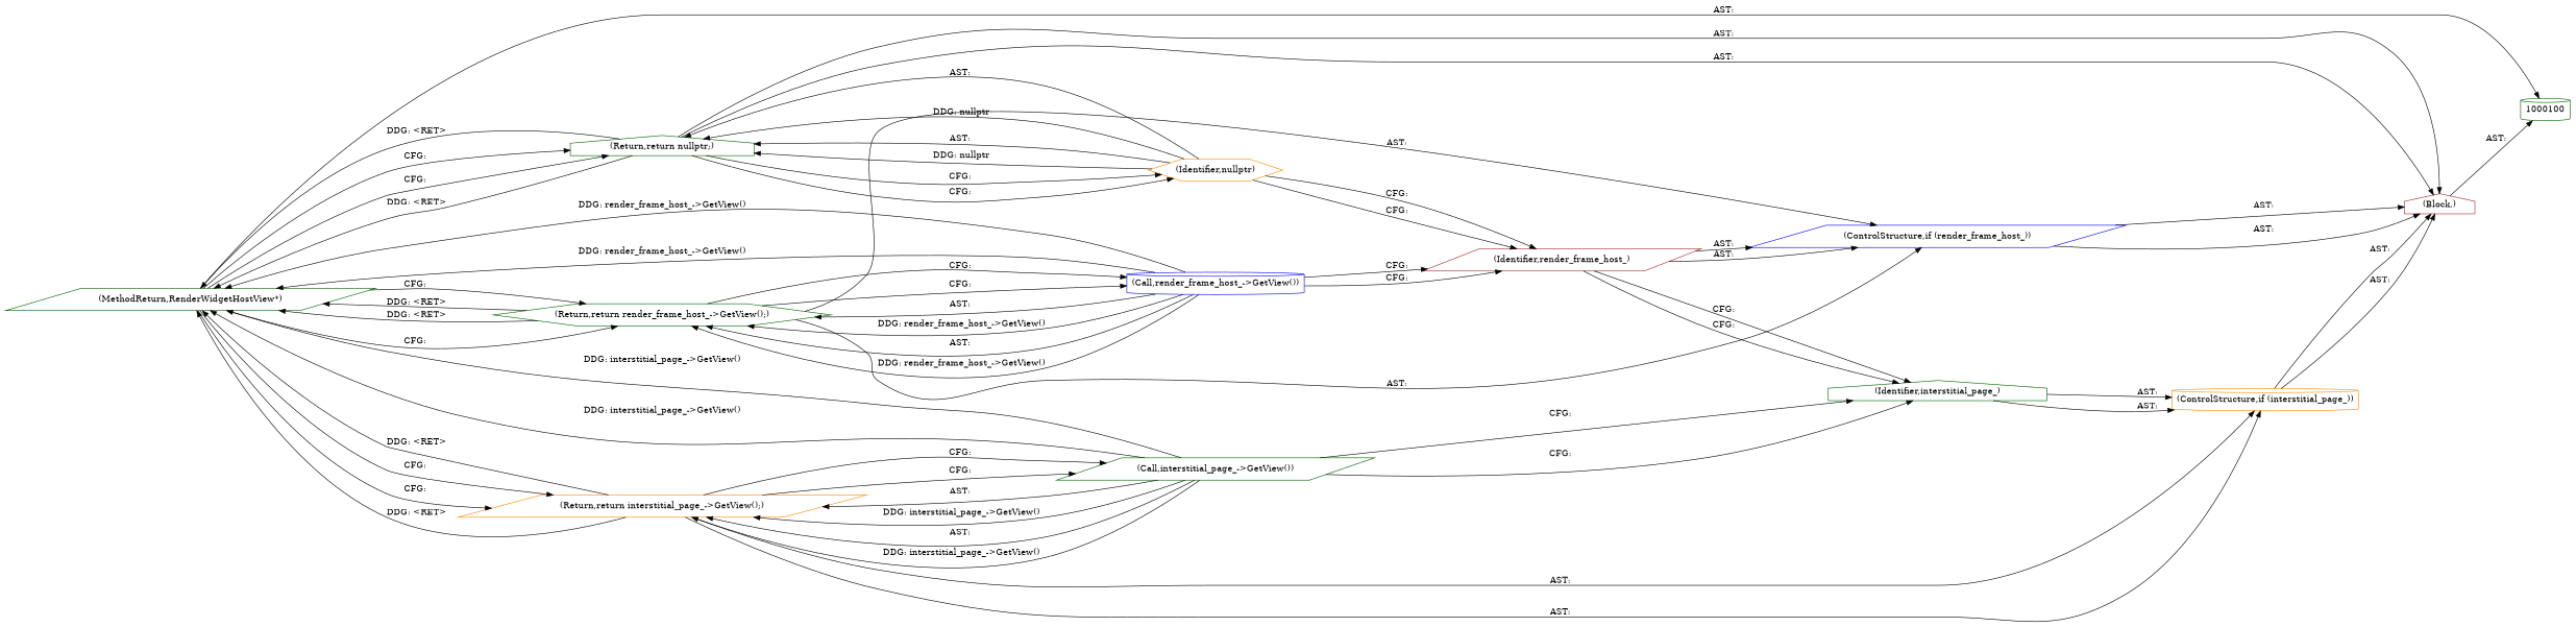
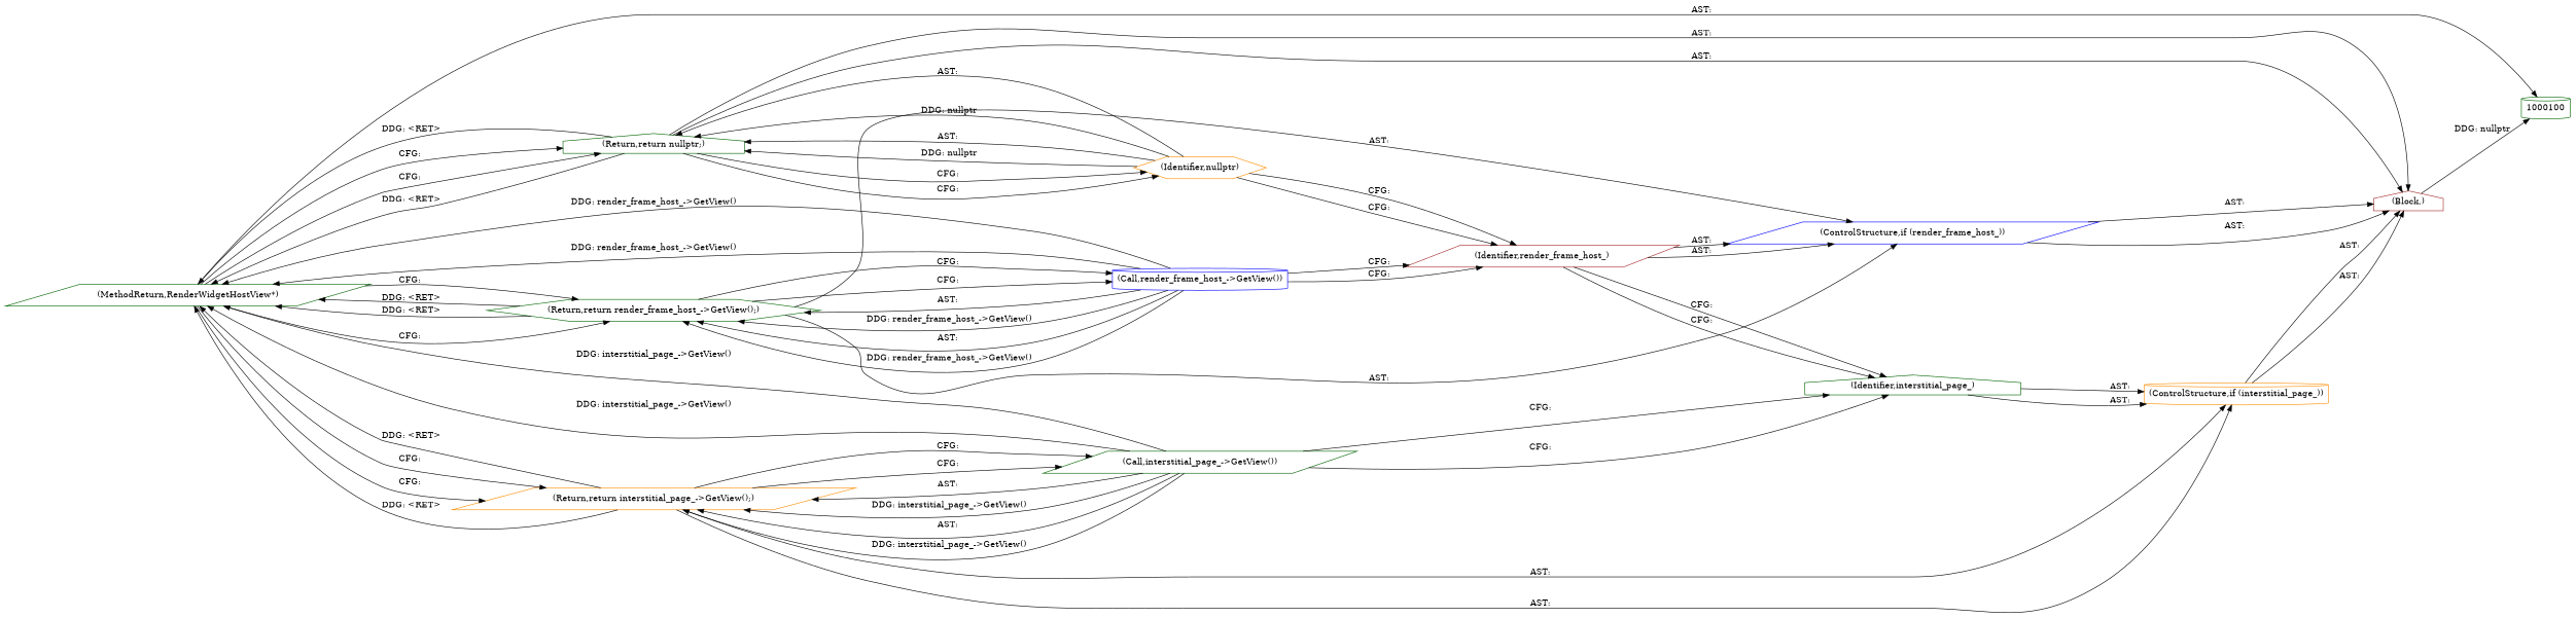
  digraph {
    rankdir=LR
    node [color=darkgreen shape=parallelogram]
    n1 [label="(MethodReturn,RenderWidgetHostView*)"]
    n2 [color=darkorange label="(Return,return interstitial_page_->GetView();)"]
    n3 [label="(Return,return render_frame_host_->GetView();)" shape=hexagon]
    n4 [label="(Return,return nullptr;)" shape=house]
    1000100 [shape=cylinder]
    n6 [color=darkorange label="(ControlStructure,if (interstitial_page_))" shape=cylinder]
    n7 [label="(Call,interstitial_page_->GetView())"]
    n8 [color=blue label="(ControlStructure,if (render_frame_host_))"]
    n9 [color=blue label="(Call,render_frame_host_->GetView())" shape=cylinder]
    n10 [color=brown label="(Block,)" shape=house]
    n11 [color=darkorange label="(Identifier,nullptr)" shape=hexagon]
    n12 [label="(Identifier,interstitial_page_)" shape=house]
    n13 [color=brown label="(Identifier,render_frame_host_)"]
    n1 -> n2 [label="CFG: "]
    n1 -> n2 [label="CFG: "]
    n1 -> n3 [label="CFG: "]
    n1 -> n3 [label="CFG: "]
    n1 -> n4 [label="CFG: "]
    n1 -> n4 [label="CFG: "]
    n1 -> 1000100 [label="AST: "]
    n2 -> n1 [label="DDG: <RET>"]
    n2 -> n1 [label="DDG: <RET>"]
    n2 -> n6 [label="AST: "]
    n2 -> n6 [label="AST: "]
    n2 -> n7 [label="CFG: "]
    n2 -> n7 [label="CFG: "]
    n3 -> n1 [label="DDG: <RET>"]
    n3 -> n1 [label="DDG: <RET>"]
    n3 -> n8 [label="AST: "]
    n3 -> n8 [label="AST: "]
    n3 -> n9 [label="CFG: "]
    n3 -> n9 [label="CFG: "]
    n4 -> n1 [label="DDG: <RET>"]
    n4 -> n1 [label="DDG: <RET>"]
    n4 -> n10 [label="AST: "]
    n4 -> n10 [label="AST: "]
    n4 -> n11 [label="CFG: "]
    n4 -> n11 [label="CFG: "]
    n6 -> n10 [label="AST: "]
    n6 -> n10 [label="AST: "]
    n7 -> n1 [label="DDG: interstitial_page_->GetView()"]
    n7 -> n1 [label="DDG: interstitial_page_->GetView()"]
    n7 -> n2 [label="AST: "]
    n7 -> n2 [label="DDG: interstitial_page_->GetView()"]
    n7 -> n2 [label="AST: "]
    n7 -> n2 [label="DDG: interstitial_page_->GetView()"]
    n7 -> n12 [label="CFG: "]
    n7 -> n12 [label="CFG: "]
    n8 -> n10 [label="AST: "]
    n8 -> n10 [label="AST: "]
    n9 -> n1 [label="DDG: render_frame_host_->GetView()"]
    n9 -> n1 [label="DDG: render_frame_host_->GetView()"]
    n9 -> n3 [label="AST: "]
    n9 -> n3 [label="DDG: render_frame_host_->GetView()"]
    n9 -> n3 [label="AST: "]
    n9 -> n3 [label="DDG: render_frame_host_->GetView()"]
    n9 -> n13 [label="CFG: "]
    n9 -> n13 [label="CFG: "]
-   n10 -> 1000100 [label="AST: "]
+   n10 -> 1000100 [label="DDG: nullptr"]
    n11 -> n4 [label="AST: "]
    n11 -> n4 [label="DDG: nullptr"]
    n11 -> n4 [label="AST: "]
    n11 -> n4 [label="DDG: nullptr"]
    n11 -> n13 [label="CFG: "]
    n11 -> n13 [label="CFG: "]
    n12 -> n6 [label="AST: "]
    n12 -> n6 [label="AST: "]
    n13 -> n8 [label="AST: "]
    n13 -> n8 [label="AST: "]
    n13 -> n12 [label="CFG: "]
    n13 -> n12 [label="CFG: "]
  }
